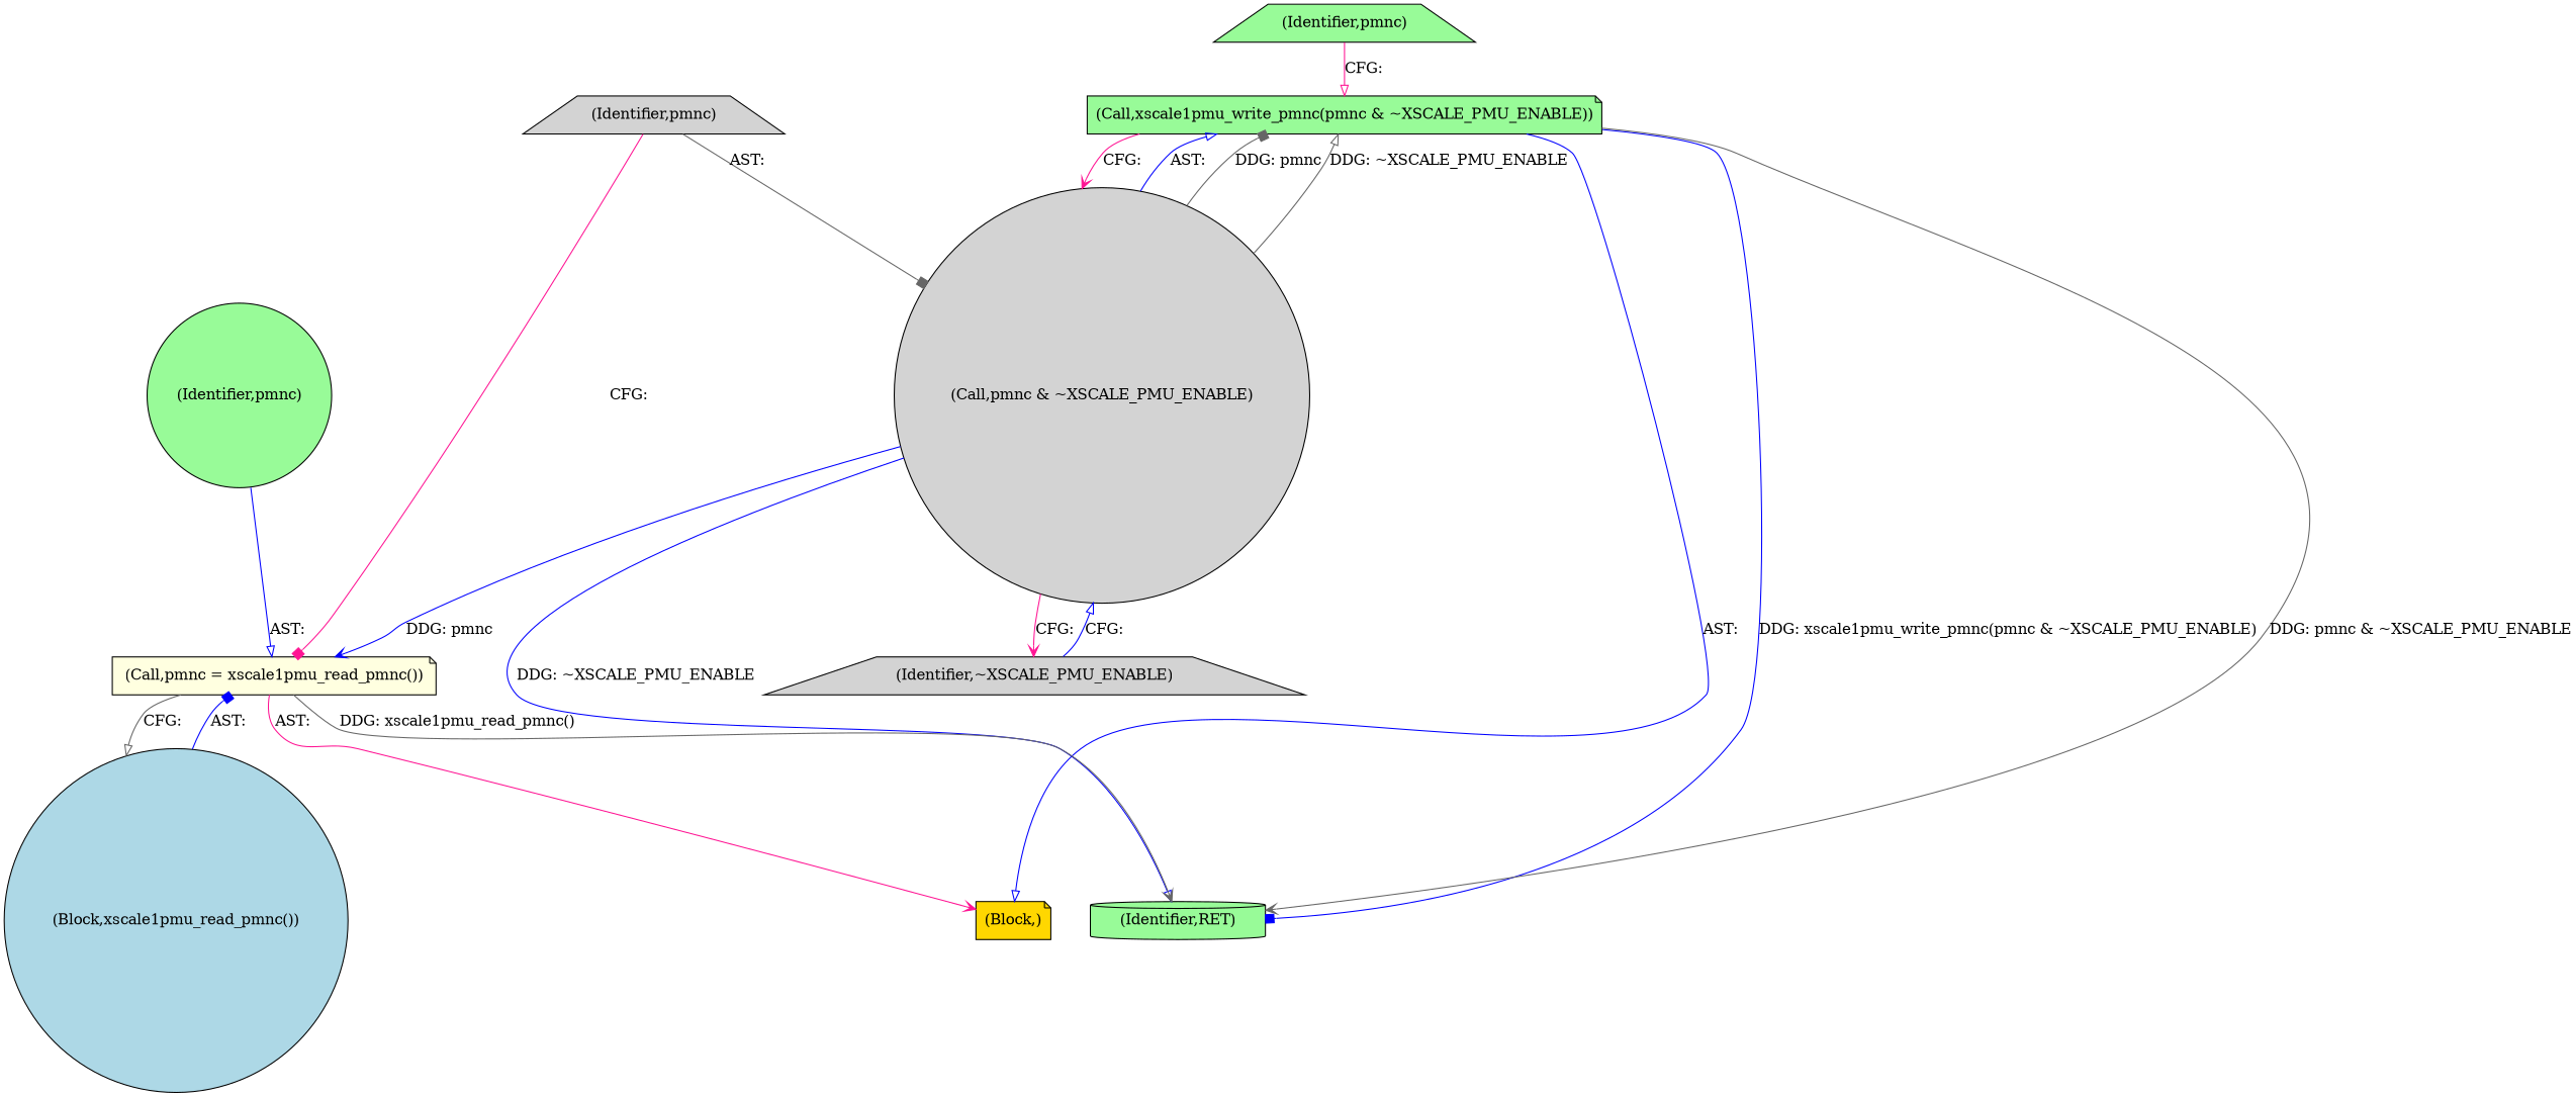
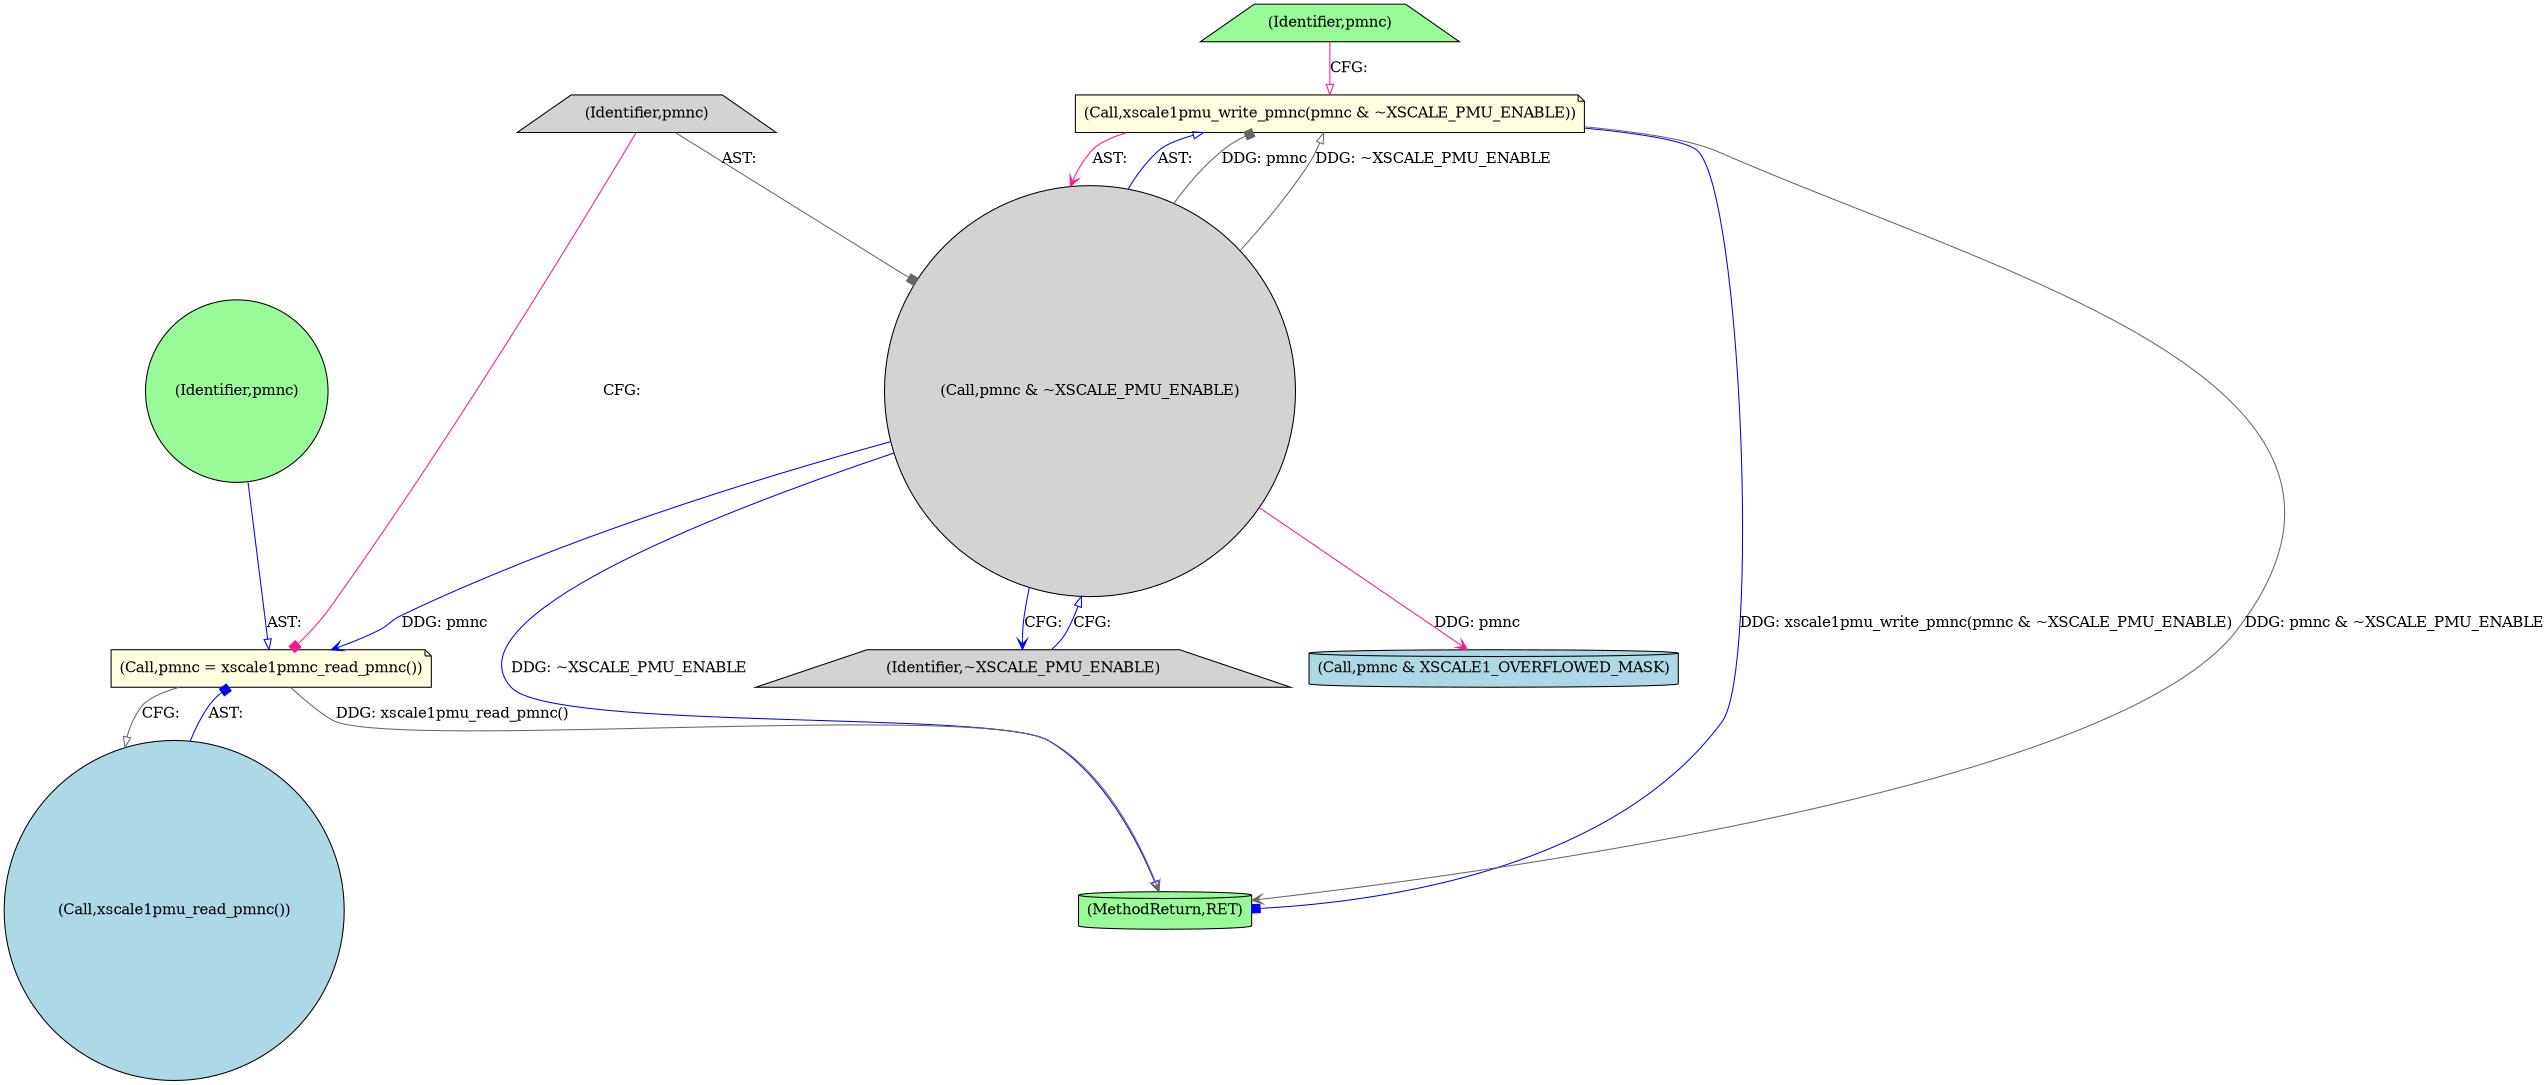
  digraph {
    node [fillcolor=lightgrey shape=note style=filled]
    edge [arrowhead=onormal color=blue]
-   n1 [fillcolor=palegreen label="(Call,xscale1pmu_write_pmnc(pmnc & ~XSCALE_PMU_ENABLE))"]
+   n1 [fillcolor=lightyellow label="(Call,xscale1pmu_write_pmnc(pmnc & ~XSCALE_PMU_ENABLE))"]
    n2 [label="(Call,pmnc & ~XSCALE_PMU_ENABLE)" shape=circle]
-   n3 [fillcolor=gold label="(Block,)"]
-   n4 [fillcolor=palegreen label="(Identifier,RET)" shape=cylinder]
+   n4 [fillcolor=palegreen label="(MethodReturn,RET)" shape=cylinder]
    n5 [label="(Identifier,~XSCALE_PMU_ENABLE)" shape=trapezium]
-   n7 [fillcolor=lightyellow label="(Call,pmnc = xscale1pmu_read_pmnc())"]
-   n8 [fillcolor=lightblue label="(Block,xscale1pmu_read_pmnc())" shape=circle]
+   n6 [fillcolor=lightblue label="(Call,pmnc & XSCALE1_OVERFLOWED_MASK)" shape=cylinder]
+   n7 [fillcolor=lightyellow label="(Call,pmnc = xscale1pmnc_read_pmnc())"]
+   n8 [fillcolor=lightblue label="(Call,xscale1pmu_read_pmnc())" shape=circle]
    n9 [fillcolor=palegreen label="(Identifier,pmnc)" shape=circle]
    n10 [label="(Identifier,pmnc)" shape=trapezium]
    n11 [fillcolor=palegreen label="(Identifier,pmnc)" shape=trapezium]
-   n1 -> n2 [arrowhead=vee color=deeppink label="CFG: "]
-   n1 -> n3 [label="AST: "]
+   n1 -> n2 [arrowhead=vee color=deeppink label="AST: "]
    n1 -> n4 [arrowhead=box label="DDG: xscale1pmu_write_pmnc(pmnc & ~XSCALE_PMU_ENABLE)"]
    n1 -> n4 [arrowhead=vee color=gray40 label="DDG: pmnc & ~XSCALE_PMU_ENABLE"]
    n2 -> n1 [label="AST: "]
    n2 -> n1 [arrowhead=box color=gray40 label="DDG: pmnc"]
    n2 -> n1 [color=gray40 label="DDG: ~XSCALE_PMU_ENABLE"]
    n2 -> n4 [label="DDG: ~XSCALE_PMU_ENABLE"]
-   n2 -> n5 [arrowhead=vee color=deeppink label="CFG: "]
+   n2 -> n5 [arrowhead=vee label="CFG: "]
+   n2 -> n6 [arrowhead=vee color=deeppink label="DDG: pmnc"]
    n2 -> n7 [arrowhead=vee label="DDG: pmnc"]
    n5 -> n2 [label="CFG: "]
-   n7 -> n3 [arrowhead=vee color=deeppink label="AST: "]
    n7 -> n4 [arrowhead=vee color=gray40 label="DDG: xscale1pmu_read_pmnc()"]
    n7 -> n8 [color=gray40 label="CFG: "]
    n8 -> n7 [arrowhead=box label="AST: "]
    n9 -> n7 [label="AST: "]
    n10 -> n2 [arrowhead=box color=gray40 label="AST: "]
    n10 -> n7 [arrowhead=box color=deeppink label="CFG: "]
    n11 -> n1 [color=deeppink label="CFG: "]
  }
